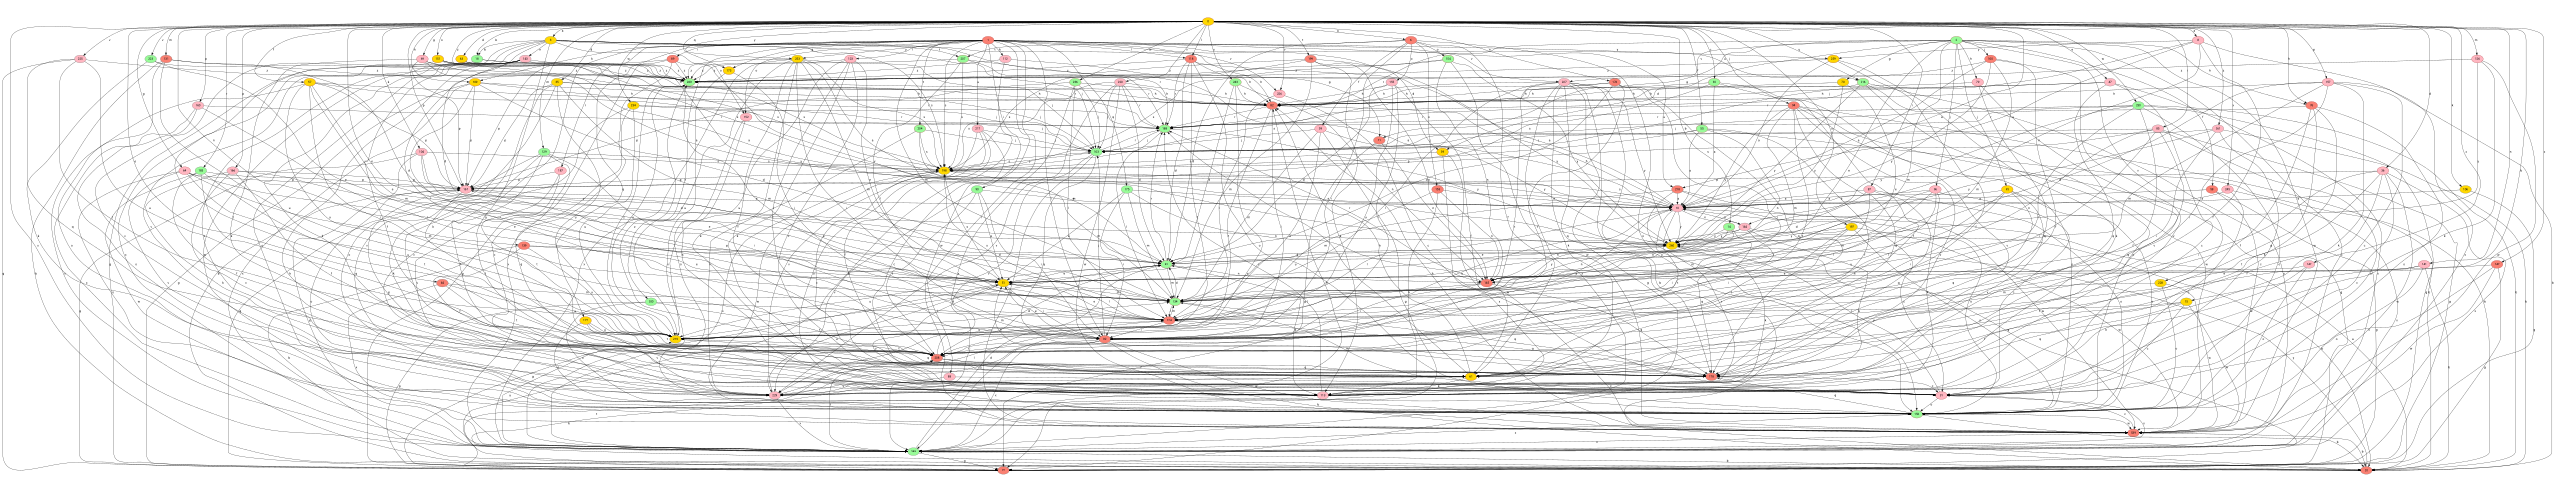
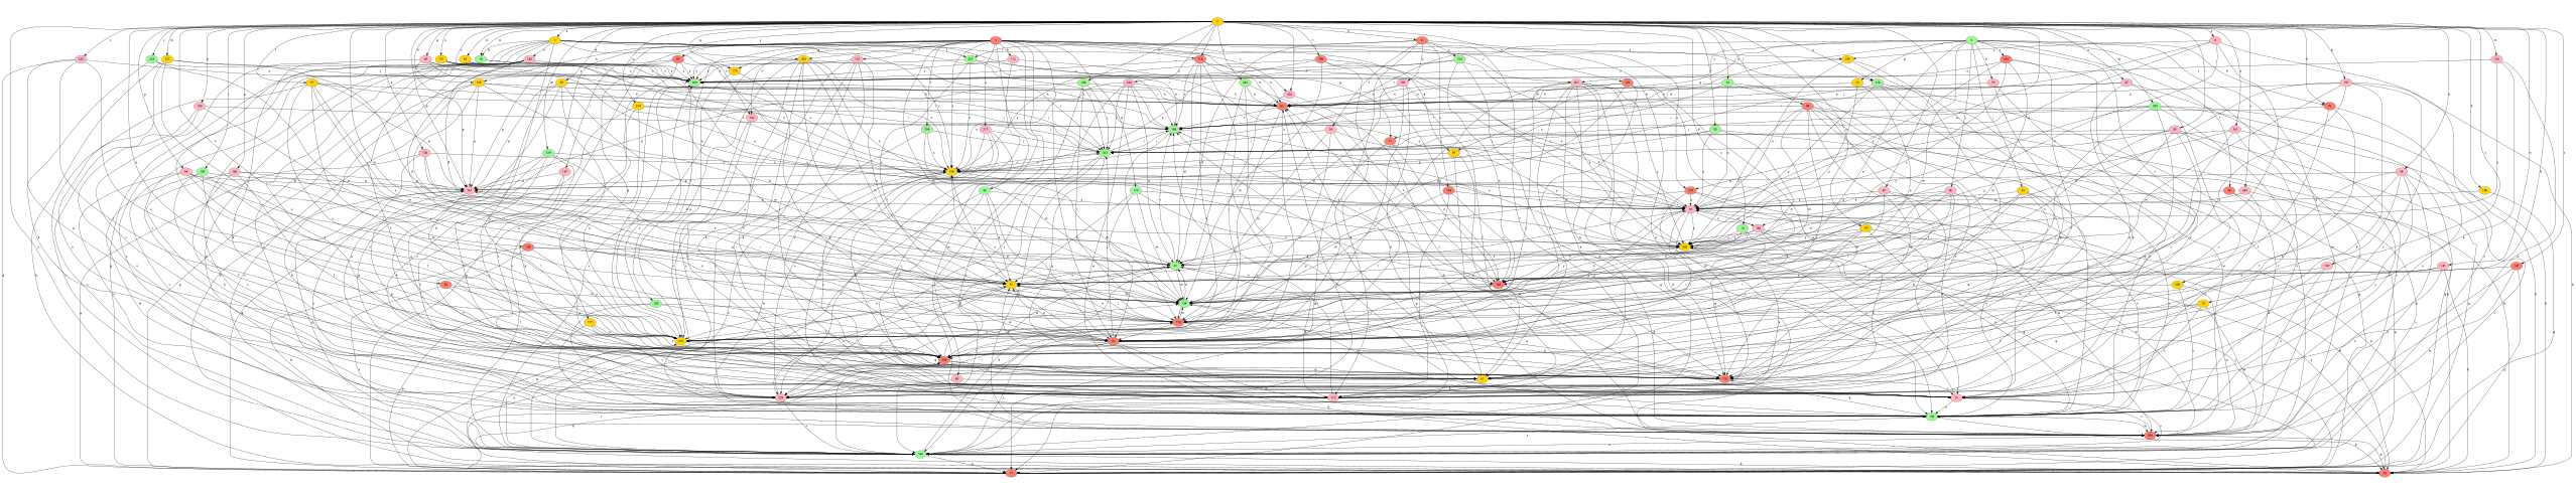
  strict digraph {
    fontname=Roboto
    node [color=brown fillcolor=lightpink fontname=Roboto style=filled]
    edge [fontname=Roboto]
    0 [fillcolor=gold]
    3 [color=gray40 fillcolor=gold]
    6 [fillcolor=salmon]
    8
    10 [color=gray40]
    14 [fillcolor=palegreen]
    15 [color=gray40 fillcolor=gold]
    18 [color=gray40 fillcolor=palegreen]
    30 [fillcolor=palegreen]
    n10 [fillcolor=gold label=63]
    35 [color=gray40 fillcolor=gold]
    36
    44 [color=gray40 fillcolor=salmon]
    47 [color=gray40]
    51 [color=gray40 fillcolor=gold]
    55 [fillcolor=palegreen]
    57 [fillcolor=gold]
    64
    69
    76 [fillcolor=salmon]
    85 [color=gray40]
    87 [color=gray40]
    94 [color=gray40 fillcolor=salmon]
    104 [color=gray40]
    106 [color=gray40 fillcolor=gold]
    109 [fillcolor=gold]
    118 [fillcolor=salmon]
    126
    129 [color=gray40 fillcolor=palegreen]
-   131 [color=gray40 fillcolor=salmon]
+   131 [color=gray40 fillcolor=gold]
    n31 [color=gray40 fillcolor=salmon label=176]
    139 [fillcolor=salmon]
    141
    151 [fillcolor=gold]
    157
    160 [color=gray40]
    166 [color=gray40]
    167
    173 [fillcolor=gold]
    185 [color=gray40 fillcolor=palegreen]
    197 [color=gray40 fillcolor=gold]
    199 [color=gray40 fillcolor=salmon]
    216 [fillcolor=palegreen]
    220 [color=gray40]
    223 [color=gray40 fillcolor=palegreen]
    225 [color=gray40]
    226
    230 [color=gray40 fillcolor=palegreen]
    234 [color=gray40 fillcolor=gold]
    236 [fillcolor=palegreen]
    242 [color=gray40]
    243 [fillcolor=palegreen]
    245
    247 [fillcolor=salmon]
    249 [color=gray40 fillcolor=palegreen]
    253 [color=gray40 fillcolor=gold]
    261 [color=gray40]
    269 [fillcolor=palegreen]
    152
    198 [color=gray40 fillcolor=gold]
    71 [color=gray40 fillcolor=salmon]
    188 [fillcolor=palegreen]
    41 [fillcolor=palegreen]
    72 [color=gray40 fillcolor=salmon]
    103 [color=gray40 fillcolor=palegreen]
    143 [color=gray40]
    178 [color=gray40 fillcolor=salmon]
    207 [fillcolor=palegreen]
    229 [color=gray40]
    92 [color=gray40 fillcolor=salmon]
    59
    61 [fillcolor=gold]
    153 [fillcolor=salmon]
    154 [fillcolor=palegreen]
    155 [color=gray40]
    156 [fillcolor=palegreen]
    218 [color=gray40 fillcolor=salmon]
    259 [fillcolor=gold]
    144 [color=gray40]
    31
    82 [color=gray40 fillcolor=salmon]
    124 [fillcolor=salmon]
    208 [color=gray40 fillcolor=salmon]
    219 [color=gray40 fillcolor=gold]
    260 [color=gray40 fillcolor=gold]
    145 [fillcolor=salmon]
    n87 [fillcolor=salmon label=539]
    134 [fillcolor=palegreen]
    20 [color=gray40 fillcolor=salmon]
    113 [color=gray40]
    1 [fillcolor=salmon]
    39 [fillcolor=gold]
    88 [color=gray40]
    89 [fillcolor=salmon]
    90 [color=gray40 fillcolor=palegreen]
    112 [color=gray40]
    123
    175 [color=gray40 fillcolor=palegreen]
    177 [fillcolor=gold]
    187
    200 [color=gray40 fillcolor=palegreen]
    204 [fillcolor=palegreen]
    217 [color=gray40]
    227 [color=gray40]
    2 [fillcolor=palegreen]
    58 [fillcolor=salmon]
    70 [color=gray40 fillcolor=gold]
    79
    95 [fillcolor=gold]
    96
    100 [fillcolor=salmon]
    228 [color=gray40 fillcolor=gold]
    0 -> 3 [label=a]
    0 -> 6 [label=a]
    0 -> 8 [label=a]
    0 -> 10 [label=a]
    0 -> 14 [label=b]
    0 -> 15 [label=b]
    0 -> 18 [label=b]
    0 -> 30 [label=c]
    0 -> n10 [label=d]
    0 -> 35 [label=d]
    0 -> 36 [label=d]
    0 -> 44 [label=e]
    0 -> 47 [label=e]
    0 -> 51 [label=e]
    0 -> 55 [label=f]
    0 -> 57 [label=f]
    0 -> 64 [label=g]
    0 -> 69 [label=g]
    0 -> 76 [label=h]
    0 -> 85 [label=i]
    0 -> 87 [label=i]
    0 -> 94 [label=j]
    0 -> 104 [label=k]
    0 -> 106 [label=k]
    0 -> 109 [label=k]
    0 -> 118 [label=l]
    0 -> 126 [label=m]
    0 -> 129 [label=m]
    0 -> 131 [label=m]
    0 -> n31 [label=n]
    0 -> 139 [label=n]
    0 -> 141 [label=n]
    0 -> 151 [label=o]
    0 -> 157 [label=p]
    0 -> 160 [label=p]
    0 -> 166 [label=p]
    0 -> 167 [label=p]
    0 -> 173 [label=q]
    0 -> 185 [label=r]
    0 -> 197 [label=s]
    0 -> 199 [label=t]
    0 -> 216 [label=u]
    0 -> 220 [label=v]
    0 -> 223 [label=v]
    0 -> 225 [label=v]
    0 -> 226 [label=v]
    0 -> 230 [label=w]
    0 -> 234 [label=w]
    0 -> 236 [label=w]
    0 -> 242 [label=x]
    0 -> 243 [label=x]
    0 -> 245 [label=x]
    0 -> 247 [label=x]
    0 -> 249 [label=x]
    0 -> 253 [label=y]
    0 -> 261 [label=z]
    0 -> 269 [label=z]
    3 -> 18 [label=b]
    3 -> 249 [label=x]
    3 -> 152 [label=o]
    3 -> 198 [label=s]
    3 -> 71 [label=g]
    3 -> 188 [label=r]
    3 -> 41 [label=d]
    3 -> 72 [label=g]
    3 -> 103 [label=j]
    3 -> 143 [label=n]
    3 -> 178 [label=q]
    3 -> 207 [label=t]
    3 -> 229 [label=v]
    6 -> 41 [label=d]
    6 -> 207 [label=t]
    6 -> 92 [label=i]
    6 -> 59 [label=f]
    6 -> 61 [label=f]
    6 -> 153 [label=o]
    6 -> 154 [label=o]
    6 -> 155 [label=o]
    6 -> 156 [label=o]
    8 -> 249 [label=x]
    8 -> 103 [label=j]
    8 -> 61 [label=f]
    8 -> 218 [label=u]
    8 -> 259 [label=y]
    8 -> 144 [label=n]
    10 -> 198 [label=s]
    10 -> 229 [label=v]
    10 -> 144 [label=n]
    10 -> 31 [label=c]
    10 -> 82 [label=h]
    10 -> 124 [label=l]
    10 -> 208 [label=t]
    10 -> 219 [label=u]
    10 -> 260 [label=y]
    14 -> 51 [label=e]
    14 -> 92 [label=i]
    14 -> 260 [label=y]
    14 -> 145 [label=n]
    15 -> 178 [label=q]
    15 -> 61 [label=f]
    15 -> 31 [label=c]
    15 -> 124 [label=l]
    15 -> n87 [label=w]
    18 -> 269 [label=z]
    18 -> 82 [label=h]
    18 -> 208 [label=t]
    30 -> 10 [label=a]
    30 -> 198 [label=s]
    30 -> 229 [label=v]
    30 -> 61 [label=f]
    30 -> 82 [label=h]
    n10 -> 269 [label=z]
    n10 -> 198 [label=s]
    35 -> 167 [label=p]
    35 -> 103 [label=j]
    35 -> 229 [label=v]
    35 -> 156 [label=o]
    35 -> 82 [label=h]
    35 -> 219 [label=u]
    35 -> 134 [label=m]
    36 -> 167 [label=p]
    36 -> 249 [label=x]
    36 -> 92 [label=i]
    36 -> 61 [label=f]
    36 -> 31 [label=c]
    36 -> 208 [label=t]
    36 -> n87 [label=w]
    44 -> 249 [label=x]
    44 -> 208 [label=t]
    44 -> 219 [label=u]
    44 -> 134 [label=m]
    47 -> 249 [label=x]
    47 -> 188 [label=r]
    47 -> 178 [label=q]
    47 -> 31 [label=c]
    47 -> 82 [label=h]
    51 -> 198 [label=s]
    51 -> 72 [label=g]
    51 -> 92 [label=i]
    51 -> 156 [label=o]
    51 -> 124 [label=l]
    51 -> 134 [label=m]
    55 -> 10 [label=a]
    55 -> 167 [label=p]
    55 -> 103 [label=j]
-   55 -> 61 [label=f]
    55 -> 145 [label=n]
    55 -> 20 [label=b]
    57 -> 51 [label=e]
    57 -> 167 [label=p]
    57 -> 249 [label=x]
    57 -> 103 [label=j]
    57 -> 92 [label=i]
    57 -> 82 [label=h]
    57 -> 219 [label=u]
    57 -> 134 [label=m]
    64 -> 51 [label=e]
    64 -> 167 [label=p]
    64 -> 229 [label=v]
    64 -> 156 [label=o]
    64 -> 219 [label=u]
    64 -> 134 [label=m]
    69 -> 10 [label=a]
    69 -> 167 [label=p]
    69 -> 269 [label=z]
    69 -> 198 [label=s]
    69 -> 113 [label=k]
    76 -> 188 [label=r]
-   76 -> 178 [label=q]
    76 -> 61 [label=f]
    76 -> 156 [label=o]
    76 -> 113 [label=k]
    85 -> 198 [label=s]
    85 -> 72 [label=g]
    85 -> 103 [label=j]
    85 -> 178 [label=q]
    85 -> 92 [label=i]
    85 -> 156 [label=o]
    85 -> 145 [label=n]
    87 -> 10 [label=a]
    87 -> 41 [label=d]
    87 -> 178 [label=q]
    87 -> 156 [label=o]
    87 -> 124 [label=l]
    94 -> 188 [label=r]
    94 -> 72 [label=g]
    94 -> 178 [label=q]
    94 -> 229 [label=v]
    94 -> 156 [label=o]
    94 -> 208 [label=t]
    94 -> 260 [label=y]
    94 -> 134 [label=m]
    94 -> 20 [label=b]
    104 -> 198 [label=s]
    104 -> 41 [label=d]
    104 -> 72 [label=g]
    104 -> 260 [label=y]
    104 -> 113 [label=k]
    106 -> 10 [label=a]
    106 -> 72 [label=g]
    109 -> 167 [label=p]
    109 -> 249 [label=x]
    109 -> 188 [label=r]
    109 -> 41 [label=d]
    109 -> 72 [label=g]
    109 -> 92 [label=i]
    109 -> 82 [label=h]
    118 -> 10 [label=a]
    118 -> 269 [label=z]
    118 -> 188 [label=r]
    118 -> 41 [label=d]
    118 -> 156 [label=o]
    118 -> 82 [label=h]
    118 -> 208 [label=t]
    126 -> 269 [label=z]
    126 -> 260 [label=y]
    126 -> n87 [label=w]
    126 -> 113 [label=k]
    129 -> 198 [label=s]
    129 -> 72 [label=g]
    129 -> 178 [label=q]
    129 -> 92 [label=i]
    129 -> 61 [label=f]
    129 -> 113 [label=k]
    131 -> 269 [label=z]
    131 -> 41 [label=d]
    131 -> 156 [label=o]
    131 -> 219 [label=u]
    131 -> 20 [label=b]
    n31 -> 198 [label=s]
    n31 -> 41 [label=d]
    n31 -> 178 [label=q]
    n31 -> 92 [label=i]
    n31 -> 82 [label=h]
    n31 -> 208 [label=t]
    139 -> 51 [label=e]
    139 -> 41 [label=d]
    139 -> 61 [label=f]
    139 -> 219 [label=u]
    139 -> 20 [label=b]
    141 -> 156 [label=o]
    141 -> 208 [label=t]
    141 -> 145 [label=n]
    141 -> 20 [label=b]
    151 -> 10 [label=a]
    151 -> 269 [label=z]
    151 -> 198 [label=s]
    151 -> 188 [label=r]
    151 -> 229 [label=v]
    157 -> 41 [label=d]
    157 -> 92 [label=i]
    157 -> 31 [label=c]
    157 -> 82 [label=h]
    157 -> 134 [label=m]
    157 -> 20 [label=b]
    157 -> 113 [label=k]
    160 -> 249 [label=x]
    160 -> 188 [label=r]
    160 -> 156 [label=o]
    160 -> 124 [label=l]
    166 -> 51 [label=e]
    166 -> 167 [label=p]
    166 -> 61 [label=f]
    166 -> 31 [label=c]
    166 -> 113 [label=k]
    167 -> 10 [label=a]
    167 -> 51 [label=e]
    167 -> 156 [label=o]
    167 -> 208 [label=t]
    173 -> 249 [label=x]
    173 -> 92 [label=i]
    185 -> 167 [label=p]
    185 -> 178 [label=q]
    185 -> 61 [label=f]
    185 -> 208 [label=t]
    185 -> n87 [label=w]
    197 -> 92 [label=i]
    197 -> 156 [label=o]
    197 -> 208 [label=t]
    197 -> 260 [label=y]
    197 -> n87 [label=w]
    197 -> 134 [label=m]
    199 -> 269 [label=z]
    199 -> 198 [label=s]
    199 -> 260 [label=y]
    199 -> 145 [label=n]
    199 -> 134 [label=m]
    199 -> 113 [label=k]
    216 -> 249 [label=x]
    216 -> 156 [label=o]
    216 -> 82 [label=h]
    216 -> 260 [label=y]
    216 -> n87 [label=w]
    220 -> 198 [label=s]
    220 -> 188 [label=r]
    220 -> 41 [label=d]
    220 -> 103 [label=j]
    220 -> 229 [label=v]
    220 -> 82 [label=h]
    220 -> n87 [label=w]
    223 -> 51 [label=e]
    223 -> 269 [label=z]
    223 -> 113 [label=k]
    225 -> 269 [label=z]
    225 -> 72 [label=g]
    225 -> 178 [label=q]
    225 -> 208 [label=t]
    225 -> 219 [label=u]
    226 -> 31 [label=c]
    226 -> 124 [label=l]
    230 -> 188 [label=r]
    230 -> 72 [label=g]
    230 -> 103 [label=j]
    230 -> 61 [label=f]
    230 -> 156 [label=o]
    230 -> 124 [label=l]
    230 -> 260 [label=y]
    230 -> 20 [label=b]
    234 -> 188 [label=r]
    234 -> 103 [label=j]
    234 -> 229 [label=v]
    234 -> 31 [label=c]
    234 -> 219 [label=u]
    236 -> 167 [label=p]
    236 -> 249 [label=x]
    236 -> 103 [label=j]
    236 -> 82 [label=h]
    236 -> 124 [label=l]
    242 -> 51 [label=e]
    242 -> 156 [label=o]
    242 -> 113 [label=k]
    243 -> 249 [label=x]
    243 -> 41 [label=d]
    243 -> 82 [label=h]
    243 -> 145 [label=n]
    245 -> 10 [label=a]
    245 -> 249 [label=x]
    245 -> 31 [label=c]
    247 -> 51 [label=e]
    247 -> 72 [label=g]
    247 -> 31 [label=c]
    247 -> n87 [label=w]
    249 -> 167 [label=p]
    249 -> 198 [label=s]
    249 -> 41 [label=d]
    249 -> 72 [label=g]
    249 -> 82 [label=h]
    249 -> 208 [label=t]
    249 -> 219 [label=u]
    249 -> 20 [label=b]
    253 -> 10 [label=a]
    253 -> 249 [label=x]
    253 -> 269 [label=z]
    253 -> 198 [label=s]
    253 -> 103 [label=j]
    253 -> 92 [label=i]
    253 -> 61 [label=f]
    253 -> 219 [label=u]
    253 -> 134 [label=m]
    253 -> 113 [label=k]
    261 -> 103 [label=j]
    261 -> 92 [label=i]
    261 -> 31 [label=c]
    261 -> 260 [label=y]
    261 -> 20 [label=b]
    269 -> 82 [label=h]
    269 -> 124 [label=l]
    269 -> 219 [label=u]
    152 -> 156 [label=o]
    152 -> 113 [label=k]
    198 -> 167 [label=p]
    198 -> 103 [label=j]
    198 -> 31 [label=c]
    198 -> n87 [label=w]
    198 -> 134 [label=m]
    71 -> 72 [label=g]
    71 -> 145 [label=n]
    188 -> 103 [label=j]
    188 -> 124 [label=l]
    188 -> 260 [label=y]
    41 -> 51 [label=e]
    41 -> 188 [label=r]
    41 -> 219 [label=u]
    41 -> 145 [label=n]
    41 -> 134 [label=m]
    72 -> 208 [label=t]
+   72 -> 260 [label=y]
    103 -> 198 [label=s]
    103 -> 188 [label=r]
    103 -> 178 [label=q]
    103 -> 229 [label=v]
    103 -> n87 [label=w]
    143 -> 269 [label=z]
    143 -> 229 [label=v]
    143 -> 61 [label=f]
    143 -> 156 [label=o]
    143 -> 124 [label=l]
    143 -> 260 [label=y]
    143 -> n87 [label=w]
    143 -> 20 [label=b]
    143 -> 113 [label=k]
    178 -> 51 [label=e]
    178 -> 31 [label=c]
    207 -> 10 [label=a]
    207 -> 269 [label=z]
    207 -> 198 [label=s]
    207 -> 188 [label=r]
    207 -> 124 [label=l]
    229 -> 51 [label=e]
    229 -> 249 [label=x]
    229 -> 124 [label=l]
    92 -> 10 [label=a]
    92 -> 51 [label=e]
    92 -> 249 [label=x]
    92 -> 103 [label=j]
    92 -> 229 [label=v]
    92 -> 208 [label=t]
    92 -> n87 [label=w]
    92 -> 20 [label=b]
    59 -> 72 [label=g]
    59 -> 103 [label=j]
    59 -> 219 [label=u]
    59 -> 260 [label=y]
    59 -> 134 [label=m]
    61 -> 188 [label=r]
    61 -> 229 [label=v]
    61 -> 82 [label=h]
    61 -> 113 [label=k]
    153 -> 10 [label=a]
    153 -> 219 [label=u]
    153 -> 145 [label=n]
    153 -> 113 [label=k]
    154 -> 269 [label=z]
    154 -> 198 [label=s]
    154 -> 260 [label=y]
    154 -> 145 [label=n]
    154 -> n87 [label=w]
    155 -> 41 [label=d]
    155 -> 92 [label=i]
    155 -> 61 [label=f]
    155 -> 82 [label=h]
    155 -> 219 [label=u]
    156 -> 249 [label=x]
    156 -> 178 [label=q]
    156 -> n87 [label=w]
    156 -> 20 [label=b]
    218 -> 10 [label=a]
    218 -> 72 [label=g]
    218 -> 156 [label=o]
    218 -> n87 [label=w]
    218 -> 134 [label=m]
    259 -> 10 [label=a]
    259 -> 269 [label=z]
    259 -> 61 [label=f]
    259 -> 113 [label=k]
    144 -> 10 [label=a]
    144 -> 178 [label=q]
    144 -> 260 [label=y]
    144 -> 145 [label=n]
    144 -> 20 [label=b]
    144 -> 113 [label=k]
    31 -> 167 [label=p]
    31 -> 249 [label=x]
    31 -> 156 [label=o]
    31 -> 260 [label=y]
    31 -> 134 [label=m]
    82 -> 188 [label=r]
    82 -> 92 [label=i]
    82 -> 208 [label=t]
    124 -> 51 [label=e]
    124 -> 198 [label=s]
    124 -> 178 [label=q]
    124 -> 92 [label=i]
    124 -> 219 [label=u]
    124 -> 134 [label=m]
    208 -> 269 [label=z]
    208 -> 41 [label=d]
    208 -> 178 [label=q]
    208 -> 61 [label=f]
    219 -> 269 [label=z]
    219 -> 41 [label=d]
    219 -> 178 [label=q]
    219 -> 208 [label=t]
    219 -> 134 [label=m]
    260 -> 41 [label=d]
    260 -> 145 [label=n]
    260 -> 113 [label=k]
    145 -> 188 [label=r]
    145 -> 178 [label=q]
    145 -> 92 [label=i]
    145 -> 124 [label=l]
    145 -> 260 [label=y]
    n87 -> 249 [label=x]
    n87 -> 31 [label=c]
    n87 -> 82 [label=h]
    n87 -> 20 [label=b]
    134 -> 167 [label=p]
    134 -> 41 [label=d]
    134 -> 178 [label=q]
    134 -> 124 [label=l]
    20 -> 10 [label=a]
    20 -> 260 [label=y]
    113 -> 188 [label=r]
    113 -> 41 [label=d]
    1 -> 109 [label=k]
    1 -> 118 [label=l]
    1 -> 173 [label=q]
    1 -> 216 [label=u]
    1 -> 226 [label=v]
    1 -> 253 [label=y]
    1 -> 152 [label=o]
    1 -> 198 [label=s]
    1 -> 92 [label=i]
    1 -> 218 [label=u]
    1 -> 259 [label=y]
    1 -> n87 [label=w]
    1 -> 134 [label=m]
    1 -> 113 [label=k]
    1 -> 39 [label=d]
    1 -> 88 [label=i]
    1 -> 89 [label=i]
    1 -> 90 [label=i]
    1 -> 112 [label=k]
    1 -> 123 [label=l]
    1 -> 175 [label=q]
    1 -> 177 [label=q]
    1 -> 187 [label=r]
    1 -> 200 [label=t]
    1 -> 204 [label=t]
    1 -> 217 [label=u]
    1 -> 227 [label=v]
    39 -> 249 [label=x]
    39 -> 198 [label=s]
    39 -> n87 [label=w]
    88 -> 31 [label=c]
    88 -> 20 [label=b]
    89 -> 167 [label=p]
    89 -> 249 [label=x]
    89 -> 269 [label=z]
    89 -> 72 [label=g]
    89 -> 260 [label=y]
    90 -> 10 [label=a]
    90 -> 51 [label=e]
    90 -> 229 [label=v]
    90 -> 92 [label=i]
    90 -> 208 [label=t]
    112 -> 269 [label=z]
    112 -> 82 [label=h]
    112 -> 20 [label=b]
    123 -> 51 [label=e]
    123 -> 269 [label=z]
    123 -> 31 [label=c]
    123 -> 208 [label=t]
    123 -> 219 [label=u]
    123 -> 113 [label=k]
    175 -> 10 [label=a]
    175 -> 51 [label=e]
    175 -> 92 [label=i]
    175 -> 145 [label=n]
    175 -> 134 [label=m]
    177 -> 229 [label=v]
    177 -> 156 [label=o]
    177 -> 208 [label=t]
    177 -> 219 [label=u]
    187 -> 167 [label=p]
    187 -> 229 [label=v]
    187 -> 208 [label=t]
    200 -> 72 [label=g]
    200 -> 156 [label=o]
    200 -> 124 [label=l]
    200 -> 208 [label=t]
    204 -> 198 [label=s]
    204 -> 103 [label=j]
    204 -> 229 [label=v]
-   204 -> 41 [label=m]
+   204 -> 134 [label=m]
    217 -> 103 [label=j]
    217 -> 229 [label=v]
    217 -> 61 [label=f]
    217 -> 156 [label=o]
    217 -> 31 [label=c]
    227 -> 249 [label=x]
    227 -> 72 [label=g]
    227 -> 178 [label=q]
    227 -> 156 [label=o]
    227 -> 82 [label=h]
    227 -> 124 [label=l]
    227 -> 208 [label=t]
    227 -> 260 [label=y]
    227 -> 20 [label=b]
    227 -> 113 [label=k]
    2 -> 51 [label=e]
    2 -> 76 [label=h]
    2 -> 249 [label=x]
    2 -> 71 [label=g]
    2 -> 188 [label=r]
    2 -> n87 [label=w]
    2 -> 134 [label=m]
    2 -> 39 [label=d]
    2 -> 227 [label=v]
    2 -> 58 [label=f]
    2 -> 70 [label=g]
    2 -> 79 [label=h]
    2 -> 95 [label=j]
    2 -> 96 [label=j]
    2 -> 100 [label=j]
    2 -> 228 [label=v]
    58 -> 10 [label=a]
    58 -> 72 [label=g]
    58 -> n87 [label=w]
    70 -> 51 [label=e]
    70 -> 82 [label=h]
    70 -> 260 [label=y]
    79 -> 178 [label=q]
    79 -> 229 [label=v]
    79 -> 82 [label=h]
    95 -> 10 [label=a]
    95 -> 178 [label=q]
    95 -> 229 [label=v]
    95 -> 92 [label=i]
    95 -> 156 [label=o]
    95 -> 124 [label=l]
    96 -> 10 [label=a]
    96 -> 31 [label=c]
    96 -> 124 [label=l]
    96 -> 219 [label=u]
    96 -> 134 [label=m]
    96 -> 113 [label=k]
    100 -> 10 [label=a]
    100 -> 269 [label=z]
    100 -> 229 [label=v]
    100 -> 61 [label=f]
    100 -> 260 [label=y]
    100 -> 134 [label=m]
    228 -> 156 [label=o]
    228 -> n87 [label=w]
    228 -> 134 [label=m]
  }
